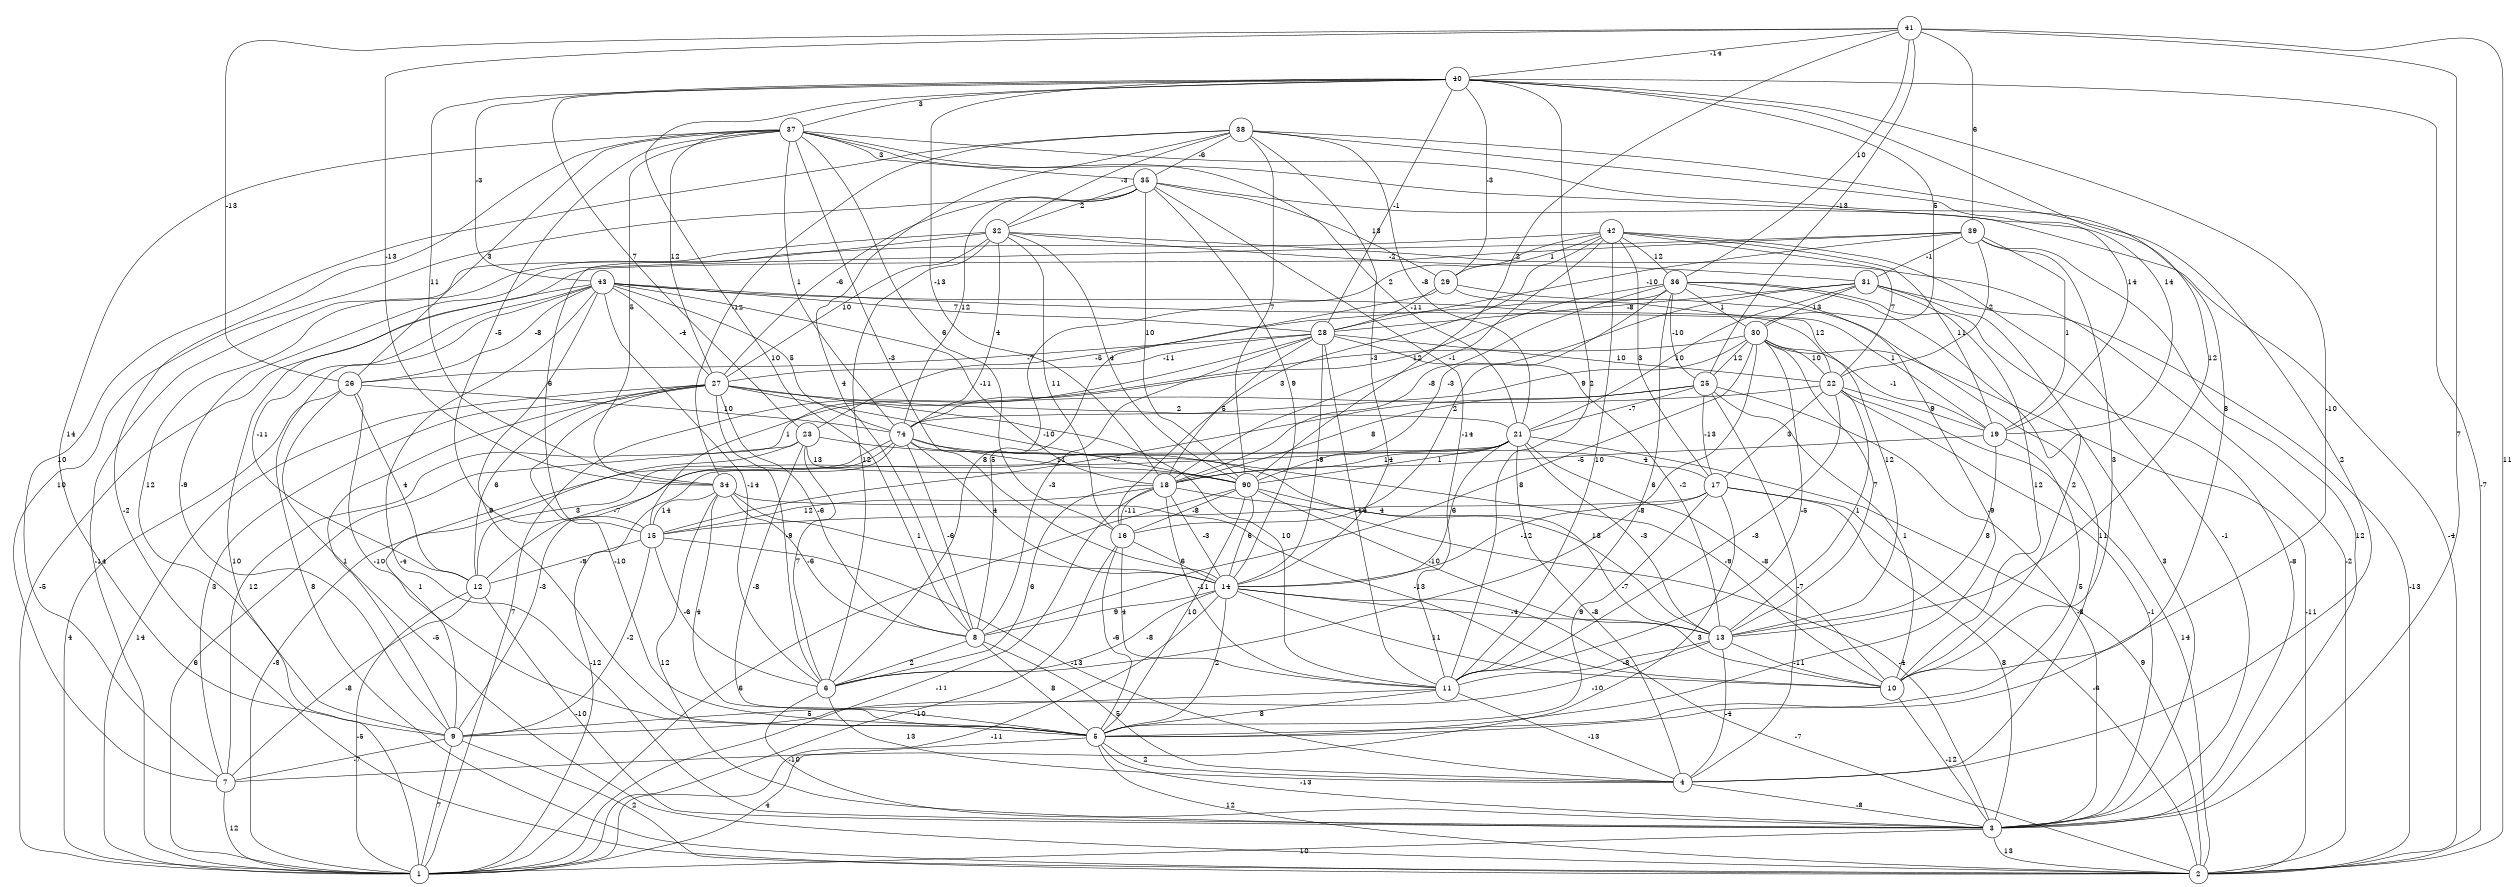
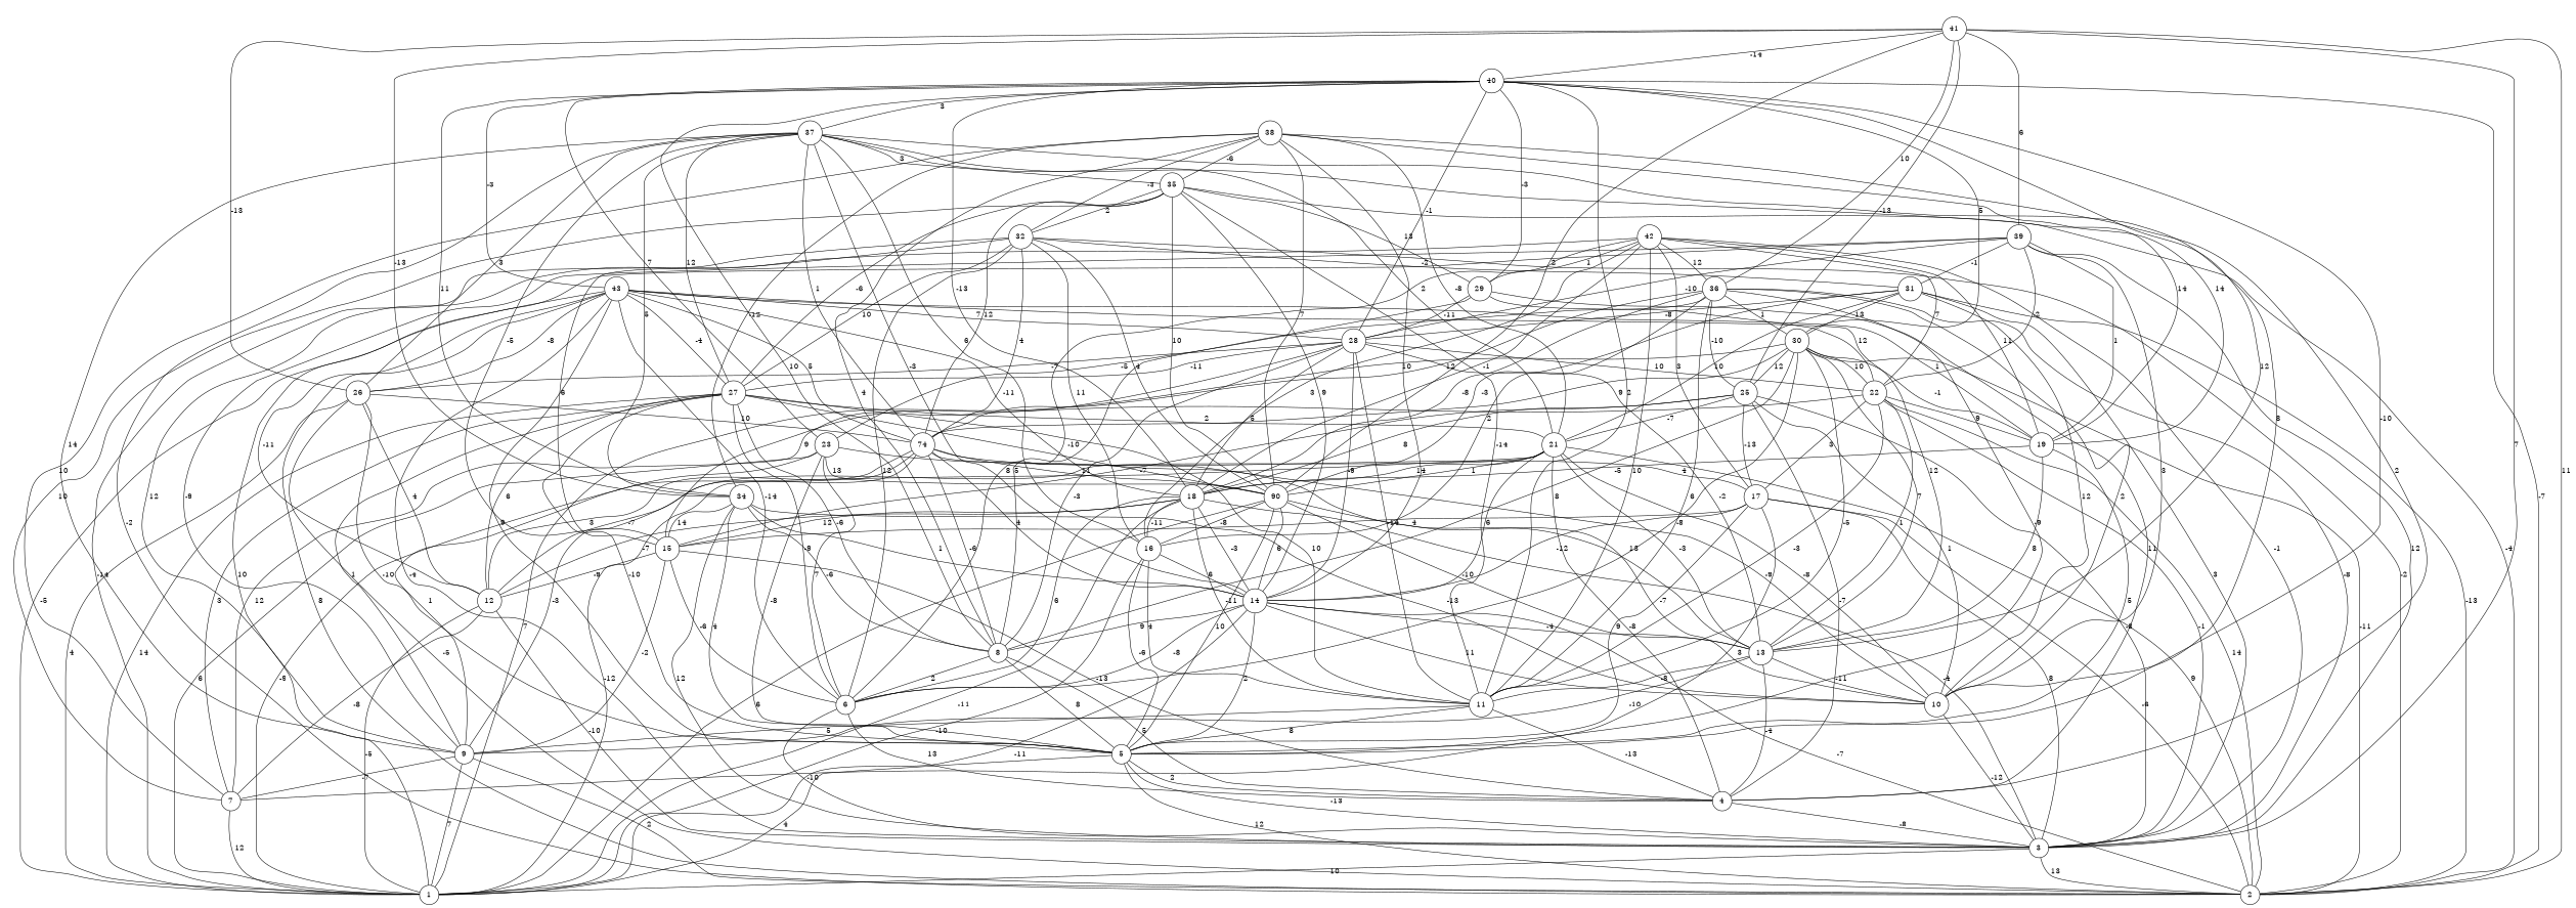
  graph {
    fontname="Helvetica,Arial,sans-serif"
    node [shape=circle]
    42
    3
    6
    9
    11
    16
    17
    18
    19
    22
    29
    36
    2
    1
    4
    7
    5
    14
    15
    12
    13
    8
    28
    25
    23
    30
    10
    n28 [label=74]
    26
    27
    21
    n32 [label=90]
    41
    34
    39
    40
    31
    n38 [label=43]
    37
    35
    32
    38
    42 -- 3 [label=-1]
    42 -- 6 [label=8]
    42 -- 9 [label=12]
    42 -- 11 [label=10]
    42 -- 16 [label=3]
    42 -- 17 [label=3]
    42 -- 18 [label=-1]
    42 -- 19 [label=11]
    42 -- 22 [label=7]
    42 -- 29 [label=1]
    42 -- 36 [label=12]
    3 -- 2 [label=13]
    3 -- 1 [label=10]
    6 -- 3 [label=-10]
    6 -- 4 [label=13]
    9 -- 2 [label=2]
    9 -- 1 [label=7]
    9 -- 7 [label=-7]
    11 -- 9 [label=5]
    11 -- 4 [label=-13]
    11 -- 5 [label=8]
    16 -- 11 [label=4]
    16 -- 1 [label=-10]
    16 -- 5 [label=-6]
    16 -- 14 [label=6]
    17 -- 3 [label=8]
    17 -- 2 [label=-6]
    17 -- 7 [label=3]
    17 -- 5 [label=9]
    17 -- 14 [label=-12]
    17 -- 15 [label=4]
    18 -- 3 [label=-4]
    18 -- 6 [label=6]
    18 -- 11 [label=-11]
    18 -- 16 [label=-11]
    18 -- 1 [label=-11]
    18 -- 14 [label=-3]
    18 -- 15 [label=12]
+   18 -- 12 [label=-7]
    19 -- 18 [label=-5]
    19 -- 5 [label=5]
    19 -- 13 [label=8]
    22 -- 3 [label=-1]
    22 -- 11 [label=-3]
    22 -- 17 [label=3]
    22 -- 19 [label=9]
    22 -- 2 [label=14]
    22 -- 7 [label=12]
    22 -- 13 [label=1]
    29 -- 22 [label=12]
    29 -- 4 [label=11]
    29 -- 8 [label=5]
    29 -- 28 [label=-11]
    36 -- 3 [label=-8]
    36 -- 11 [label=6]
    36 -- 16 [label=2]
    36 -- 18 [label=-8]
    36 -- 5 [label=-9]
    36 -- 25 [label=-10]
    36 -- 23 [label=-5]
    36 -- 30 [label=1]
    36 -- 10 [label=2]
    36 -- n28 [label=12]
    4 -- 3 [label=-8]
    7 -- 1 [label=12]
    5 -- 3 [label=-13]
    5 -- 2 [label=12]
    5 -- 1 [label=4]
    5 -- 4 [label=2]
    14 -- 6 [label=-8]
    14 -- 2 [label=-7]
    14 -- 1 [label=-11]
    14 -- 5 [label=2]
    14 -- 13 [label=-4]
    14 -- 8 [label=9]
    14 -- 10 [label=11]
    15 -- 6 [label=-6]
    15 -- 9 [label=-2]
    15 -- 4 [label=-13]
    15 -- 12 [label=-9]
    12 -- 3 [label=-10]
    12 -- 1 [label=-5]
    12 -- 7 [label=-8]
    13 -- 9 [label=-10]
    13 -- 11 [label=-8]
    13 -- 4 [label=-4]
    13 -- 10 [label=-11]
    8 -- 6 [label=2]
    8 -- 4 [label=5]
    8 -- 5 [label=8]
    28 -- 11 [label=-14]
    28 -- 18 [label=5]
    28 -- 22 [label=10]
    28 -- 14 [label=-9]
-   28 -- 15 [label=1]
+   28 -- 15 [label=9]
    28 -- 13 [label=-2]
    28 -- 8 [label=-3]
    28 -- 26 [label=-7]
    28 -- 27 [label=-11]
    25 -- 3 [label=-8]
    25 -- 17 [label=-13]
    25 -- 18 [label=8]
    25 -- 4 [label=-7]
    25 -- 15 [label=-7]
    25 -- 10 [label=1]
    25 -- 21 [label=-7]
    23 -- 6 [label=7]
    23 -- 9 [label=1]
    23 -- 1 [label=6]
    23 -- 5 [label=-8]
    23 -- 13 [label=13]
    23 -- n32 [label=13]
    30 -- 6 [label=-8]
    30 -- 11 [label=-5]
    30 -- 19 [label=-1]
    30 -- 22 [label=10]
    30 -- 2 [label=-11]
    30 -- 1 [label=7]
    30 -- 13 [label=7]
    30 -- 8 [label=8]
    30 -- 25 [label=12]
    30 -- n28 [label=9]
    10 -- 3 [label=-12]
    n28 -- 9 [label=-3]
    n28 -- 17 [label=4]
    n28 -- 1 [label=-9]
    n28 -- 14 [label=4]
    n28 -- 12 [label=3]
    n28 -- 8 [label=-6]
    n28 -- 10 [label=-9]
    n28 -- n32 [label=11]
    26 -- 2 [label=-5]
    26 -- 1 [label=4]
    26 -- 5 [label=-10]
    26 -- 12 [label=4]
    26 -- n28 [label=10]
    27 -- 6 [label=-9]
    27 -- 9 [label=1]
    27 -- 11 [label=10]
    27 -- 1 [label=14]
    27 -- 7 [label=3]
    27 -- 5 [label=-10]
    27 -- 12 [label=6]
    27 -- 8 [label=-6]
    27 -- 21 [label=2]
    27 -- n32 [label=-10]
    21 -- 18 [label=14]
    21 -- 2 [label=9]
    21 -- 1 [label=-12]
    21 -- 4 [label=-8]
    21 -- 14 [label=6]
    21 -- 12 [label=-7]
    21 -- 13 [label=-3]
    21 -- 10 [label=-8]
    21 -- n32 [label=1]
    n32 -- 16 [label=-8]
    n32 -- 1 [label=6]
    n32 -- 5 [label=10]
    n32 -- 14 [label=6]
    n32 -- 13 [label=-10]
    n32 -- 10 [label=-7]
    41 -- 3 [label=7]
    41 -- 36 [label=10]
    41 -- 2 [label=11]
    41 -- 25 [label=-13]
    41 -- 26 [label=-13]
    41 -- n32 [label=2]
    41 -- 34 [label=-13]
    41 -- 39 [label=6]
    41 -- 40 [label=-14]
    34 -- 3 [label=12]
    34 -- 5 [label=4]
    34 -- 14 [label=1]
    34 -- 15 [label=14]
    34 -- 8 [label=-6]
    34 -- 10 [label=-13]
    39 -- 3 [label=12]
    39 -- 9 [label=-9]
    39 -- 19 [label=1]
    39 -- 22 [label=-2]
    39 -- 1 [label=10]
    39 -- 28 [label=-10]
    39 -- 10 [label=3]
    39 -- 31 [label=-1]
    40 -- 11 [label=2]
    40 -- 18 [label=-13]
    40 -- 29 [label=-3]
    40 -- 2 [label=-7]
    40 -- 5 [label=-10]
    40 -- 13 [label=12]
    40 -- 8 [label=10]
    40 -- 28 [label=-1]
    40 -- 23 [label=7]
    40 -- 30 [label=5]
    40 -- 34 [label=11]
    40 -- n38 [label=-3]
    40 -- 37 [label=3]
    31 -- 3 [label=3]
    31 -- 2 [label=-13]
    31 -- 28 [label=-8]
    31 -- 30 [label=13]
    31 -- 10 [label=12]
    31 -- 21 [label=10]
    31 -- n32 [label=-3]
    n38 -- 3 [label=-4]
    n38 -- 6 [label=-14]
    n38 -- 18 [label=-11]
    n38 -- 19 [label=1]
    n38 -- 2 [label=8]
    n38 -- 1 [label=-5]
    n38 -- 5 [label=9]
    n38 -- 12 [label=-11]
    n38 -- 13 [label=12]
    n38 -- 28 [label=7]
    n38 -- n28 [label=5]
    n38 -- 26 [label=-8]
    n38 -- 27 [label=-4]
    37 -- 9 [label=14]
    37 -- 16 [label=6]
    37 -- 19 [label=14]
    37 -- 2 [label=-2]
    37 -- 14 [label=-3]
    37 -- 15 [label=-5]
    37 -- 10 [label=8]
    37 -- n28 [label=1]
    37 -- 26 [label=3]
    37 -- 27 [label=12]
    37 -- 21 [label=2]
    37 -- 34 [label=5]
    37 -- 35 [label=3]
    35 -- 11 [label=-14]
    35 -- 29 [label=13]
    35 -- 2 [label=-4]
    35 -- 7 [label=10]
    35 -- 14 [label=9]
    35 -- n28 [label=12]
    35 -- 27 [label=-6]
    35 -- n32 [label=10]
    35 -- 32 [label=2]
    32 -- 6 [label=12]
    32 -- 16 [label=11]
    32 -- 2 [label=-2]
    32 -- 1 [label=-14]
    32 -- 15 [label=6]
    32 -- n28 [label=4]
    32 -- 27 [label=10]
    32 -- n32 [label=4]
    32 -- 31 [label=-2]
    38 -- 19 [label=14]
    38 -- 4 [label=2]
    38 -- 7 [label=10]
-   38 -- 14 [label=-3]
+   38 -- 14 [label=10]
    38 -- 8 [label=4]
    38 -- 21 [label=-8]
    38 -- n32 [label=7]
    38 -- 34 [label=-12]
    38 -- 35 [label=-6]
    38 -- 32 [label=-3]
  }
